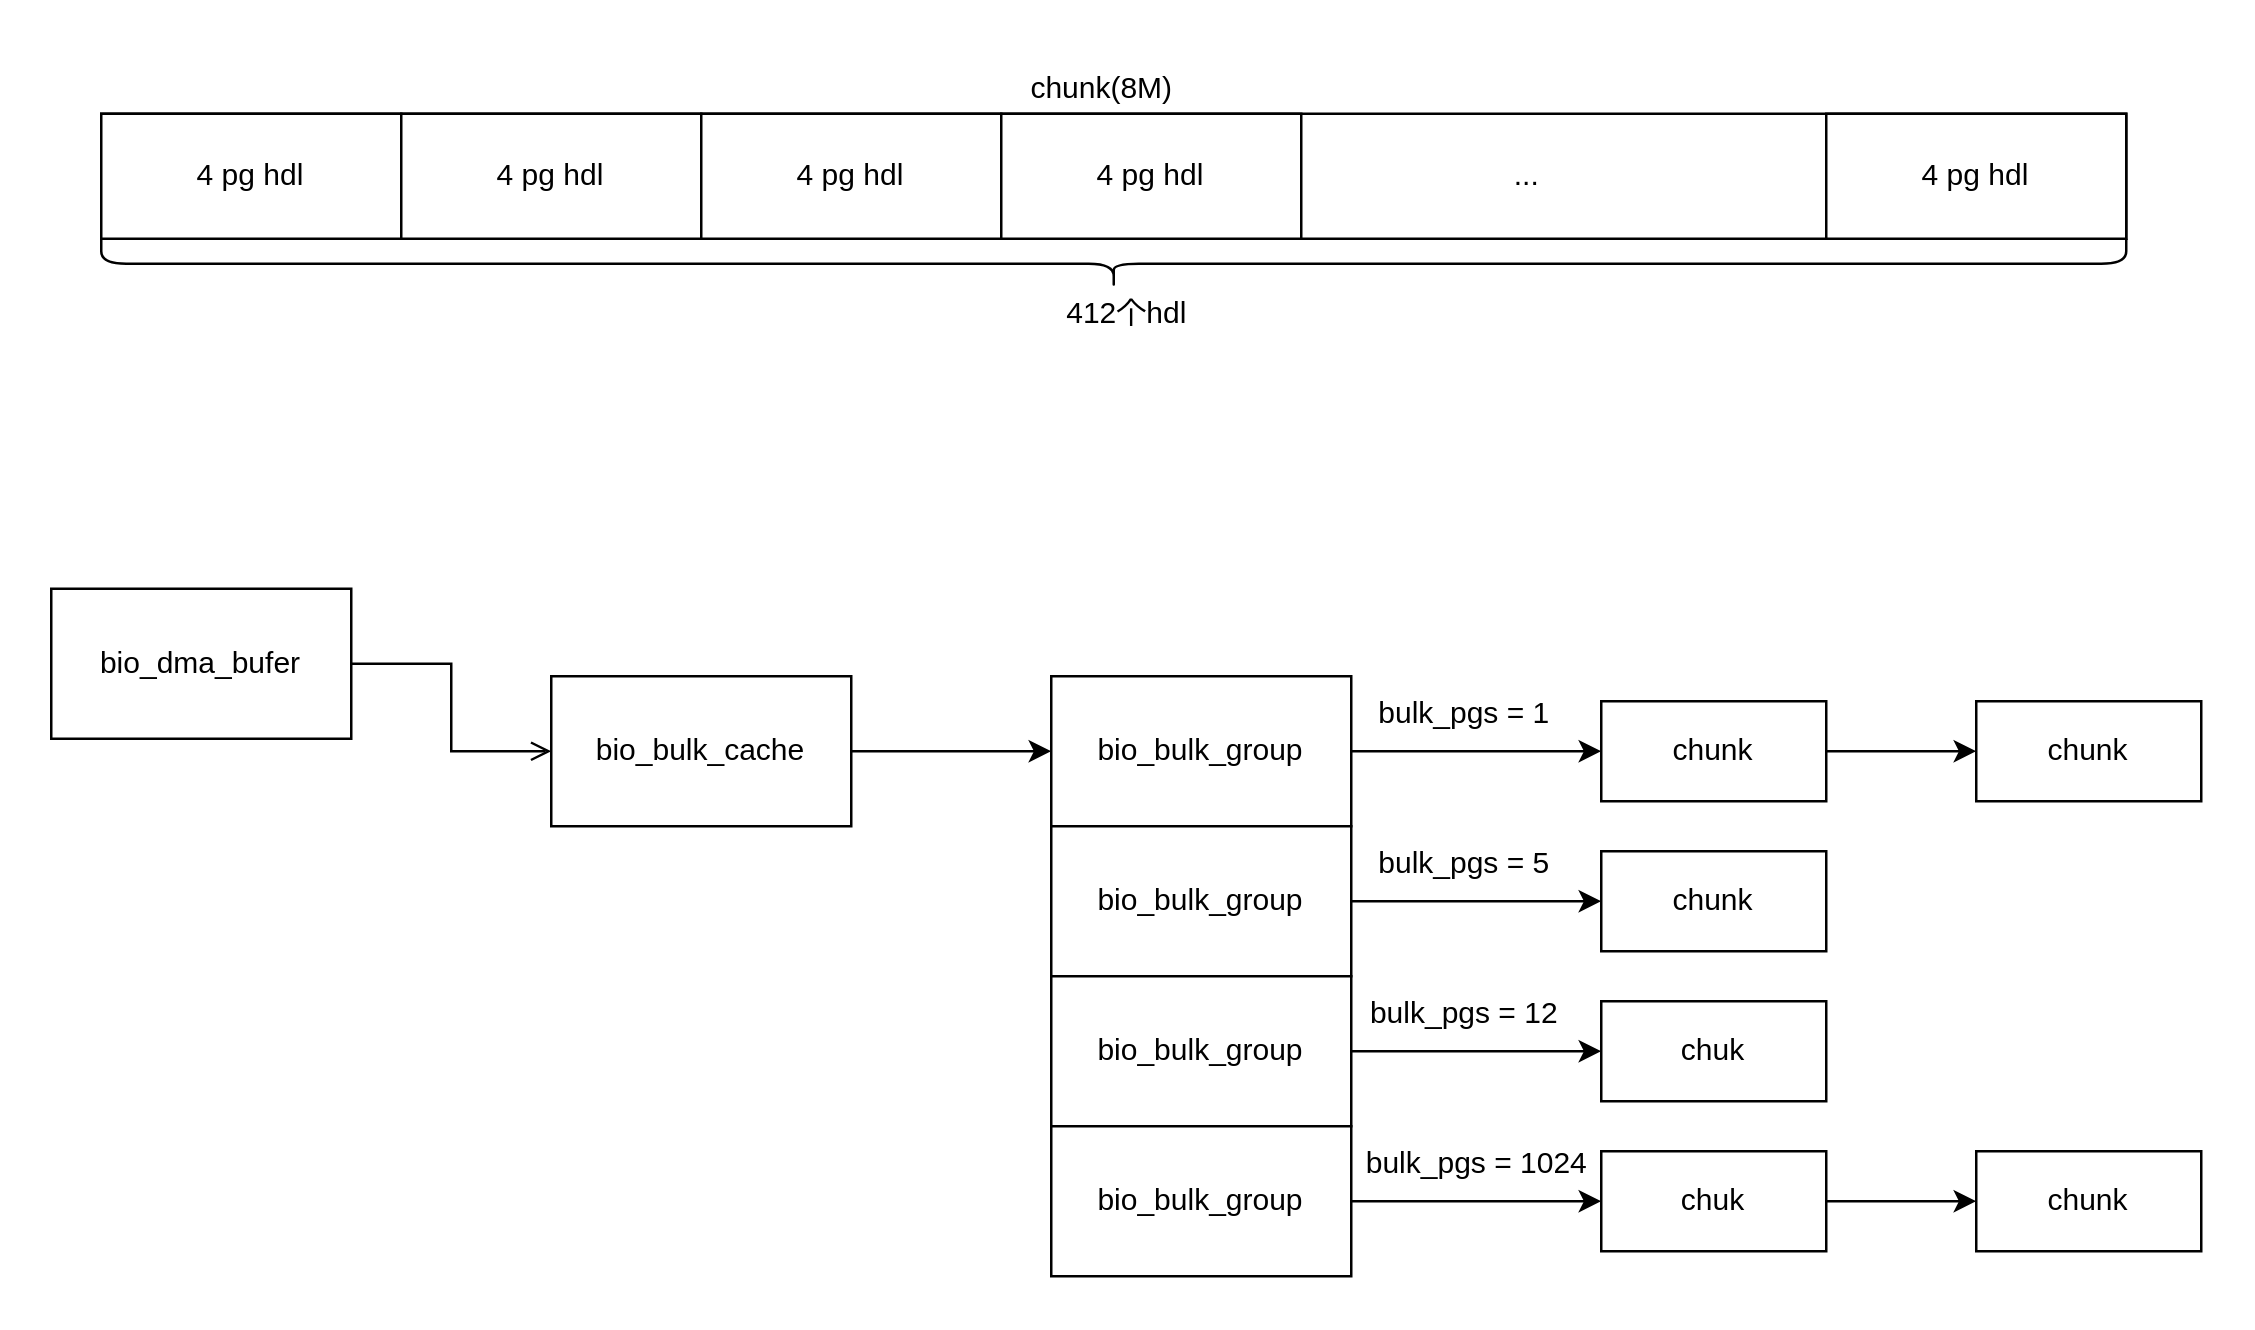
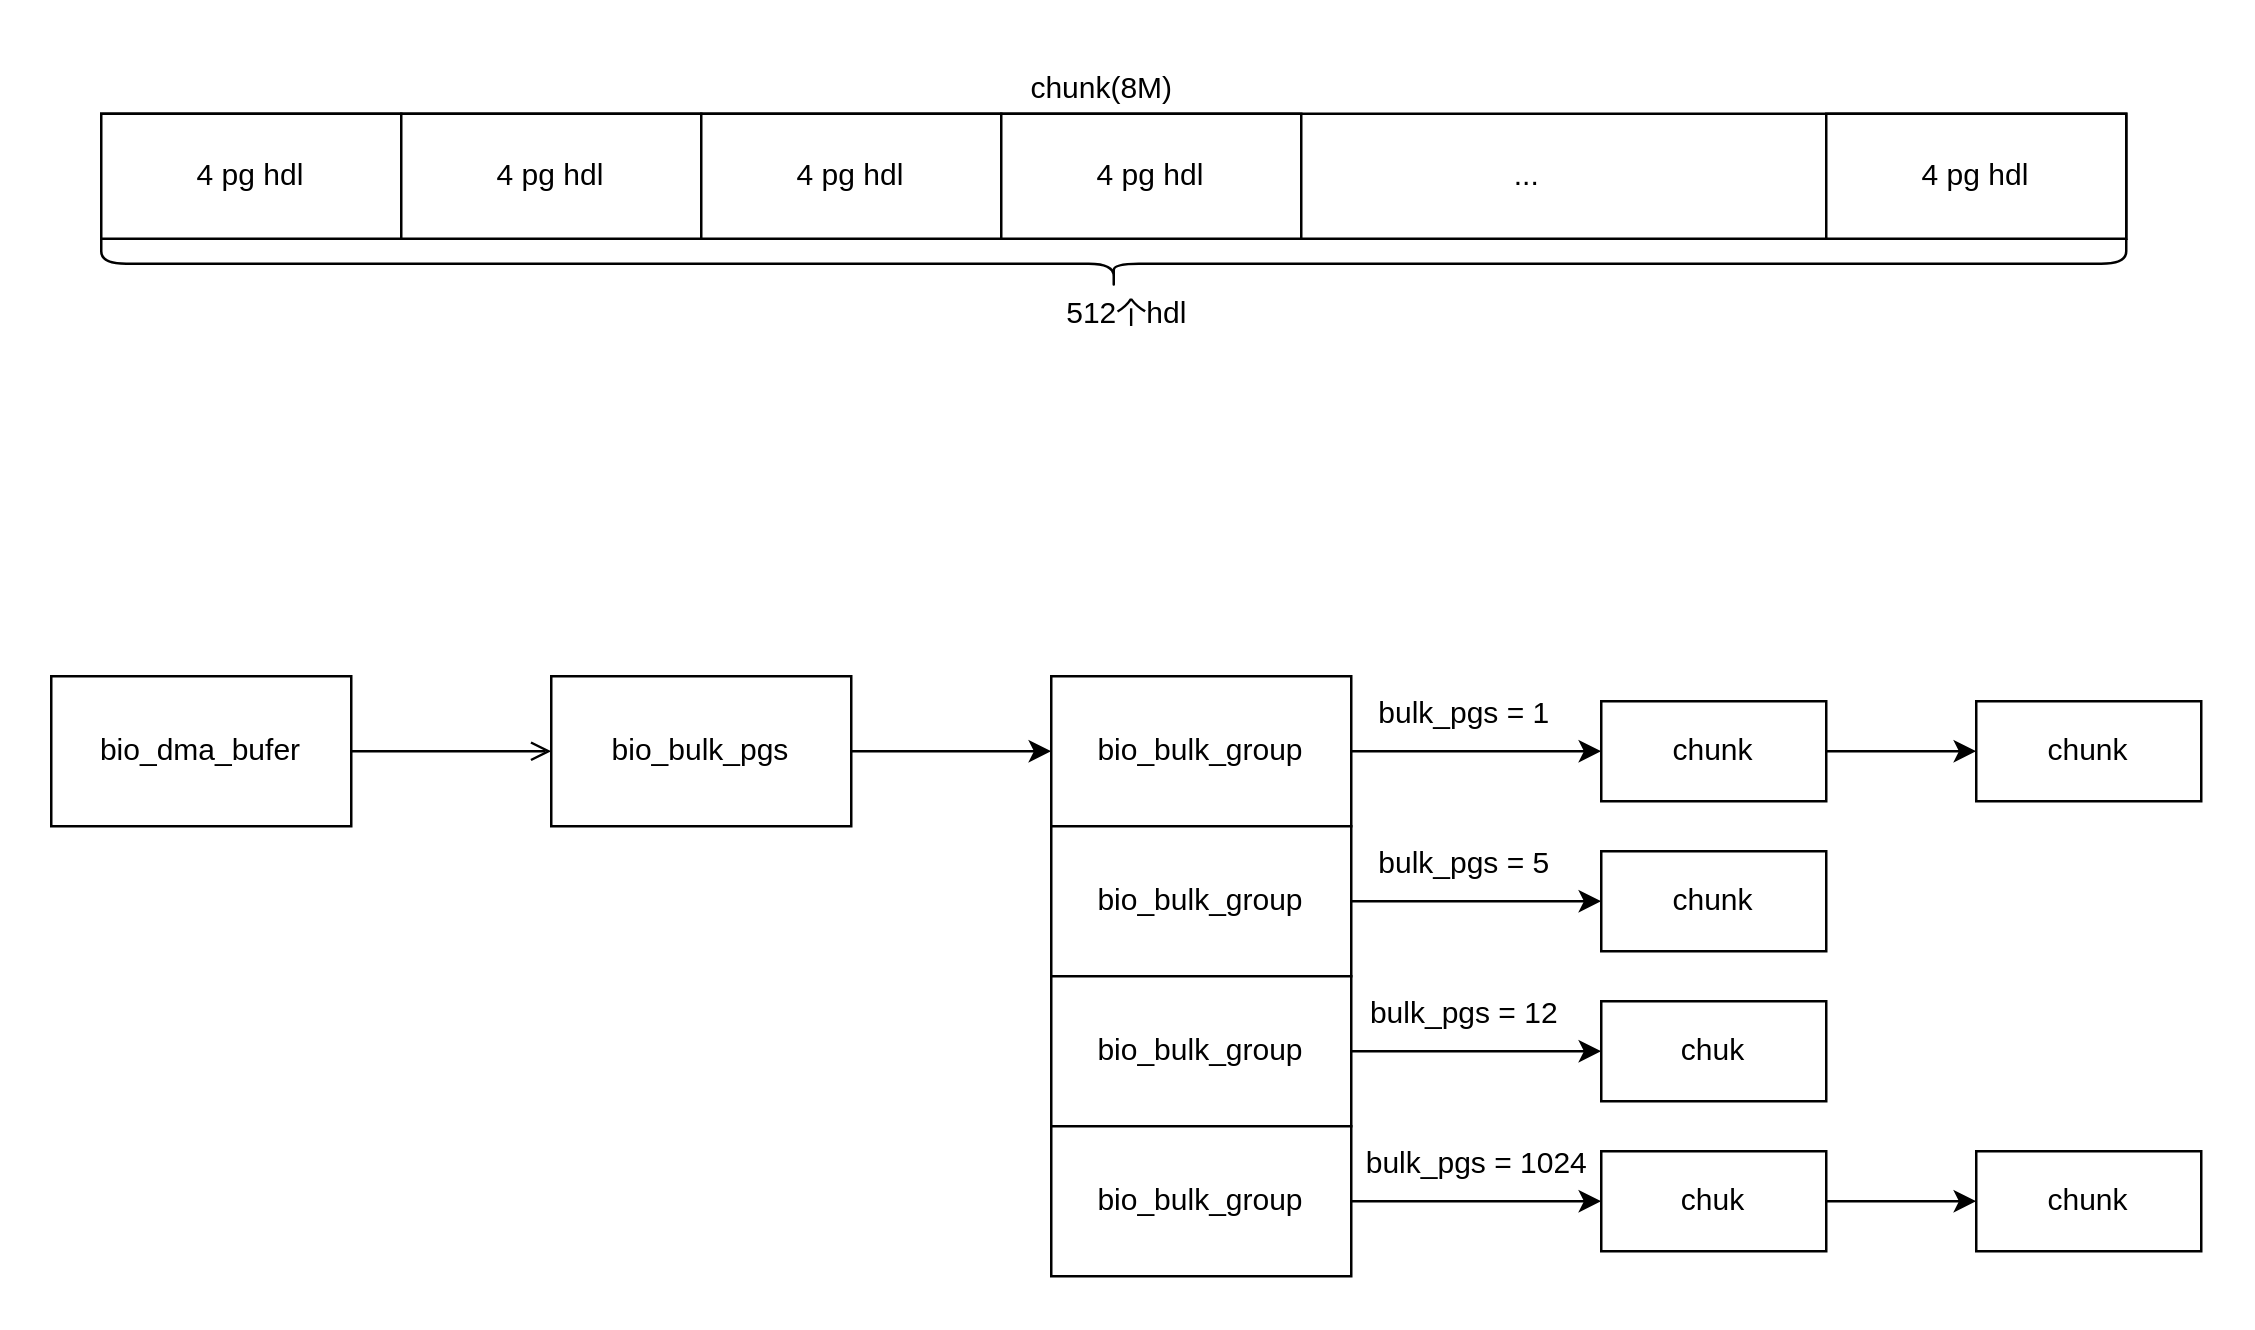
  <mxCell id="0" />
  <mxCell id="1" parent="0" />
  <mxCell id="2" value="" style="edgeStyle=orthogonalEdgeStyle;rounded=0;orthogonalLoop=1;jettySize=auto;html=1;endArrow=open;" edge="1" parent="1" source="3" target="5"><mxGeometry relative="1" as="geometry" /></mxCell>
- <mxCell id="3" value="bio_dma_bufer" style="rounded=0;whiteSpace=wrap;html=1;" vertex="1" parent="1"><mxGeometry x="20" y="235" width="120" height="60" as="geometry" /></mxCell>
+ <mxCell id="3" value="bio_dma_bufer" style="rounded=0;whiteSpace=wrap;html=1;" vertex="1" parent="1"><mxGeometry x="20" y="270" width="120" height="60" as="geometry" /></mxCell>
  <mxCell id="4" value="" style="edgeStyle=orthogonalEdgeStyle;rounded=0;orthogonalLoop=1;jettySize=auto;html=1;" edge="1" parent="1" source="5" target="6"><mxGeometry relative="1" as="geometry" /></mxCell>
- <mxCell id="5" value="bio_bulk_cache" style="whiteSpace=wrap;html=1;rounded=0;" vertex="1" parent="1"><mxGeometry x="220" y="270" width="120" height="60" as="geometry" /></mxCell>
+ <mxCell id="5" value="bio_bulk_pgs" style="whiteSpace=wrap;html=1;rounded=0;" vertex="1" parent="1"><mxGeometry x="220" y="270" width="120" height="60" as="geometry" /></mxCell>
  <mxCell id="6" value="bio_bulk_group" style="whiteSpace=wrap;html=1;rounded=0;" vertex="1" parent="1"><mxGeometry x="420" y="270" width="120" height="60" as="geometry" /></mxCell>
  <mxCell id="7" value="bio_bulk_group" style="whiteSpace=wrap;html=1;rounded=0;" vertex="1" parent="1"><mxGeometry x="420" y="330" width="120" height="60" as="geometry" /></mxCell>
  <mxCell id="8" value="bio_bulk_group" style="whiteSpace=wrap;html=1;rounded=0;" vertex="1" parent="1"><mxGeometry x="420" y="390" width="120" height="60" as="geometry" /></mxCell>
  <mxCell id="9" value="bio_bulk_group" style="whiteSpace=wrap;html=1;rounded=0;" vertex="1" parent="1"><mxGeometry x="420" y="450" width="120" height="60" as="geometry" /></mxCell>
  <mxCell id="10" value="" style="edgeStyle=orthogonalEdgeStyle;rounded=0;orthogonalLoop=1;jettySize=auto;html=1;exitX=1;exitY=0.5;exitDx=0;exitDy=0;" edge="1" parent="1" source="6" target="15"><mxGeometry relative="1" as="geometry"><mxPoint x="620" y="300" as="sourcePoint" /></mxGeometry></mxCell>
  <mxCell id="11" style="edgeStyle=orthogonalEdgeStyle;rounded=0;orthogonalLoop=1;jettySize=auto;html=1;exitX=1;exitY=0.5;exitDx=0;exitDy=0;" edge="1" parent="1" source="7" target="17"><mxGeometry relative="1" as="geometry"><mxPoint x="620" y="360" as="sourcePoint" /></mxGeometry></mxCell>
  <mxCell id="12" style="edgeStyle=orthogonalEdgeStyle;rounded=0;orthogonalLoop=1;jettySize=auto;html=1;exitX=1;exitY=0.5;exitDx=0;exitDy=0;" edge="1" parent="1" source="8" target="18"><mxGeometry relative="1" as="geometry"><mxPoint x="620" y="420" as="sourcePoint" /></mxGeometry></mxCell>
  <mxCell id="13" style="edgeStyle=orthogonalEdgeStyle;rounded=0;orthogonalLoop=1;jettySize=auto;html=1;entryX=0;entryY=0.5;entryDx=0;entryDy=0;" edge="1" parent="1" source="9" target="20"><mxGeometry relative="1" as="geometry"><mxPoint x="620" y="480" as="sourcePoint" /></mxGeometry></mxCell>
  <mxCell id="14" value="" style="edgeStyle=orthogonalEdgeStyle;rounded=0;orthogonalLoop=1;jettySize=auto;html=1;" edge="1" parent="1" source="15" target="16"><mxGeometry relative="1" as="geometry" /></mxCell>
  <mxCell id="15" value="chunk" style="whiteSpace=wrap;html=1;rounded=0;" vertex="1" parent="1"><mxGeometry x="640" y="280" width="90" height="40" as="geometry" /></mxCell>
  <mxCell id="16" value="chunk" style="whiteSpace=wrap;html=1;rounded=0;" vertex="1" parent="1"><mxGeometry x="790" y="280" width="90" height="40" as="geometry" /></mxCell>
  <mxCell id="17" value="chunk" style="whiteSpace=wrap;html=1;rounded=0;" vertex="1" parent="1"><mxGeometry x="640" y="340" width="90" height="40" as="geometry" /></mxCell>
  <mxCell id="18" value="chuk" style="whiteSpace=wrap;html=1;rounded=0;" vertex="1" parent="1"><mxGeometry x="640" y="400" width="90" height="40" as="geometry" /></mxCell>
  <mxCell id="19" style="edgeStyle=orthogonalEdgeStyle;rounded=0;orthogonalLoop=1;jettySize=auto;html=1;entryX=0;entryY=0.5;entryDx=0;entryDy=0;" edge="1" parent="1" source="20" target="21"><mxGeometry relative="1" as="geometry" /></mxCell>
  <mxCell id="20" value="chuk" style="whiteSpace=wrap;html=1;rounded=0;" vertex="1" parent="1"><mxGeometry x="640" y="460" width="90" height="40" as="geometry" /></mxCell>
  <mxCell id="21" value="chunk" style="whiteSpace=wrap;html=1;rounded=0;" vertex="1" parent="1"><mxGeometry x="790" y="460" width="90" height="40" as="geometry" /></mxCell>
  <mxCell id="22" value="" style="whiteSpace=wrap;html=1;rounded=0;" vertex="1" parent="1"><mxGeometry x="40" y="45" width="810" height="50" as="geometry" /></mxCell>
  <mxCell id="23" value="chunk(8M)" style="text;html=1;align=center;verticalAlign=middle;resizable=0;points=[];autosize=1;strokeColor=none;fillColor=none;" vertex="1" parent="1"><mxGeometry x="400" y="20" width="80" height="30" as="geometry" /></mxCell>
  <mxCell id="24" value="4 pg hdl" style="whiteSpace=wrap;html=1;rounded=0;" vertex="1" parent="1"><mxGeometry x="40" y="45" width="120" height="50" as="geometry" /></mxCell>
  <mxCell id="25" value="4 pg hdl" style="whiteSpace=wrap;html=1;rounded=0;" vertex="1" parent="1"><mxGeometry x="160" y="45" width="120" height="50" as="geometry" /></mxCell>
  <mxCell id="26" value="4 pg hdl" style="whiteSpace=wrap;html=1;rounded=0;" vertex="1" parent="1"><mxGeometry x="280" y="45" width="120" height="50" as="geometry" /></mxCell>
  <mxCell id="27" value="4 pg hdl" style="whiteSpace=wrap;html=1;rounded=0;" vertex="1" parent="1"><mxGeometry x="400" y="45" width="120" height="50" as="geometry" /></mxCell>
  <mxCell id="28" value="4 pg hdl" style="whiteSpace=wrap;html=1;rounded=0;" vertex="1" parent="1"><mxGeometry x="730" y="45" width="120" height="50" as="geometry" /></mxCell>
  <mxCell id="29" value="..." style="text;html=1;align=center;verticalAlign=middle;resizable=0;points=[];autosize=1;strokeColor=none;fillColor=none;" vertex="1" parent="1"><mxGeometry x="595" y="55" width="30" height="30" as="geometry" /></mxCell>
  <mxCell id="30" value="" style="shape=curlyBracket;whiteSpace=wrap;html=1;rounded=1;direction=north;" vertex="1" parent="1"><mxGeometry x="40" y="95" width="810" height="20" as="geometry" /></mxCell>
- <mxCell id="31" value="412个hdl" style="text;html=1;align=center;verticalAlign=middle;resizable=0;points=[];autosize=1;strokeColor=none;fillColor=none;" vertex="1" parent="1"><mxGeometry x="415" y="110" width="70" height="30" as="geometry" /></mxCell>
+ <mxCell id="31" value="512个hdl" style="text;html=1;align=center;verticalAlign=middle;resizable=0;points=[];autosize=1;strokeColor=none;fillColor=none;" vertex="1" parent="1"><mxGeometry x="415" y="110" width="70" height="30" as="geometry" /></mxCell>
  <mxCell id="32" value="bulk_pgs = 1" style="text;html=1;align=center;verticalAlign=middle;resizable=0;points=[];autosize=1;strokeColor=none;fillColor=none;" vertex="1" parent="1"><mxGeometry x="540" y="270" width="90" height="30" as="geometry" /></mxCell>
  <mxCell id="33" value="bulk_pgs = 5" style="text;html=1;align=center;verticalAlign=middle;resizable=0;points=[];autosize=1;strokeColor=none;fillColor=none;" vertex="1" parent="1"><mxGeometry x="540" y="330" width="90" height="30" as="geometry" /></mxCell>
  <mxCell id="34" value="bulk_pgs = 12" style="text;html=1;align=center;verticalAlign=middle;resizable=0;points=[];autosize=1;strokeColor=none;fillColor=none;" vertex="1" parent="1"><mxGeometry x="535" y="390" width="100" height="30" as="geometry" /></mxCell>
  <mxCell id="35" value="bulk_pgs = 1024" style="text;html=1;align=center;verticalAlign=middle;resizable=0;points=[];autosize=1;strokeColor=none;fillColor=none;" vertex="1" parent="1"><mxGeometry x="535" y="450" width="110" height="30" as="geometry" /></mxCell>
